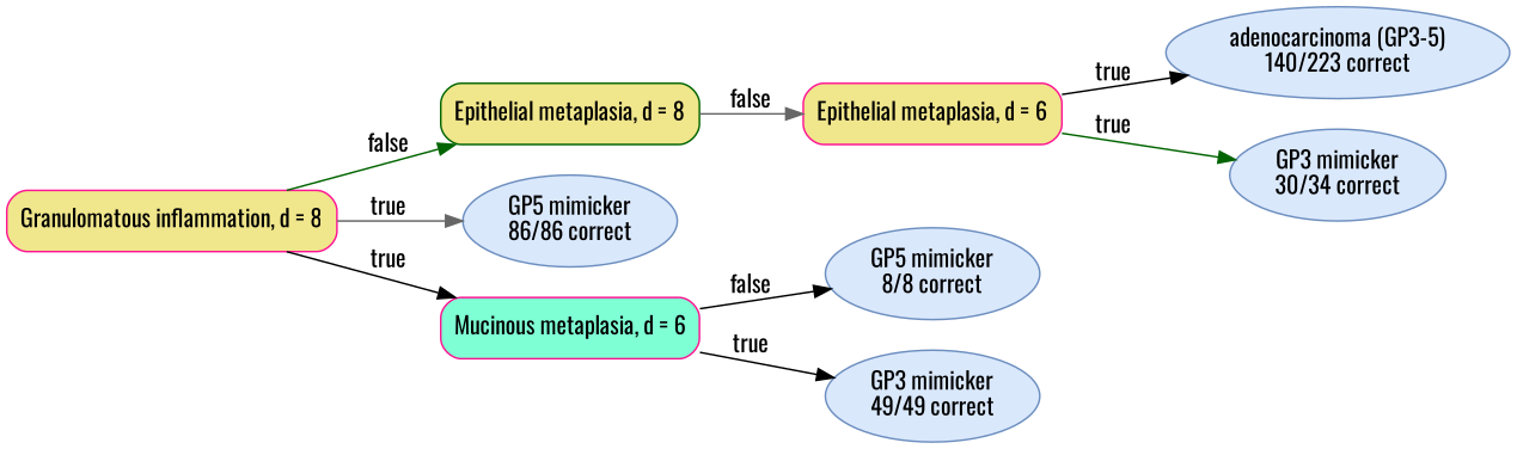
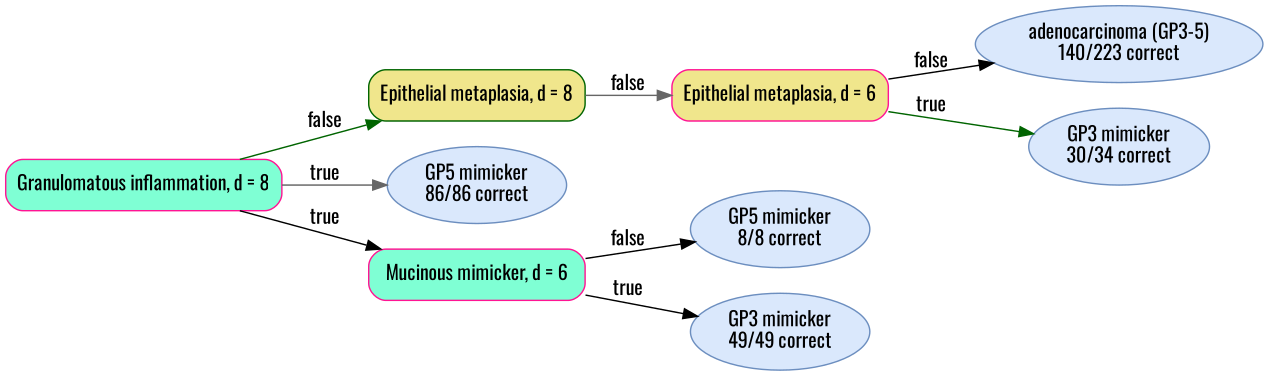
  digraph {
    fontname=Oswald
    rankdir=LR
    node [color="#6C8EBF" fillcolor="#DAE8FC" fontname=Oswald shape=ellipse style="rounded,filled"]
    edge [color=black fontname=Oswald]
-   n1 [color=deeppink fillcolor=khaki label="Granulomatous inflammation, d = 8" shape=box]
+   n1 [color=deeppink fillcolor=aquamarine label="Granulomatous inflammation, d = 8" shape=box]
    n2 [color=darkgreen fillcolor=khaki label="Epithelial metaplasia, d = 8" shape=box]
    n3 [label=<GP5 mimicker<br/>86/86 correct>]
-   n4 [color=deeppink fillcolor=aquamarine label="Mucinous metaplasia, d = 6" shape=box]
+   n4 [color=deeppink fillcolor=aquamarine label="Mucinous mimicker, d = 6" shape=box]
    n5 [color=deeppink fillcolor=khaki label="Epithelial metaplasia, d = 6" shape=box]
    n6 [label=<adenocarcinoma (GP3-5)<br/>140/223 correct>]
    n7 [label=<GP3 mimicker<br/>30/34 correct>]
    n8 [label=<GP5 mimicker<br/>8/8 correct>]
    n9 [label=<GP3 mimicker<br/>49/49 correct>]
    n1 -> n2 [color=darkgreen label=false]
    n1 -> n3 [color=gray40 label=true]
    n1 -> n4 [label=true]
    n2 -> n5 [color=gray40 label=false]
    n4 -> n8 [label=false]
    n4 -> n9 [label=true]
-   n5 -> n6 [label=true]
+   n5 -> n6 [label=false]
    n5 -> n7 [color=darkgreen label=true]
  }
